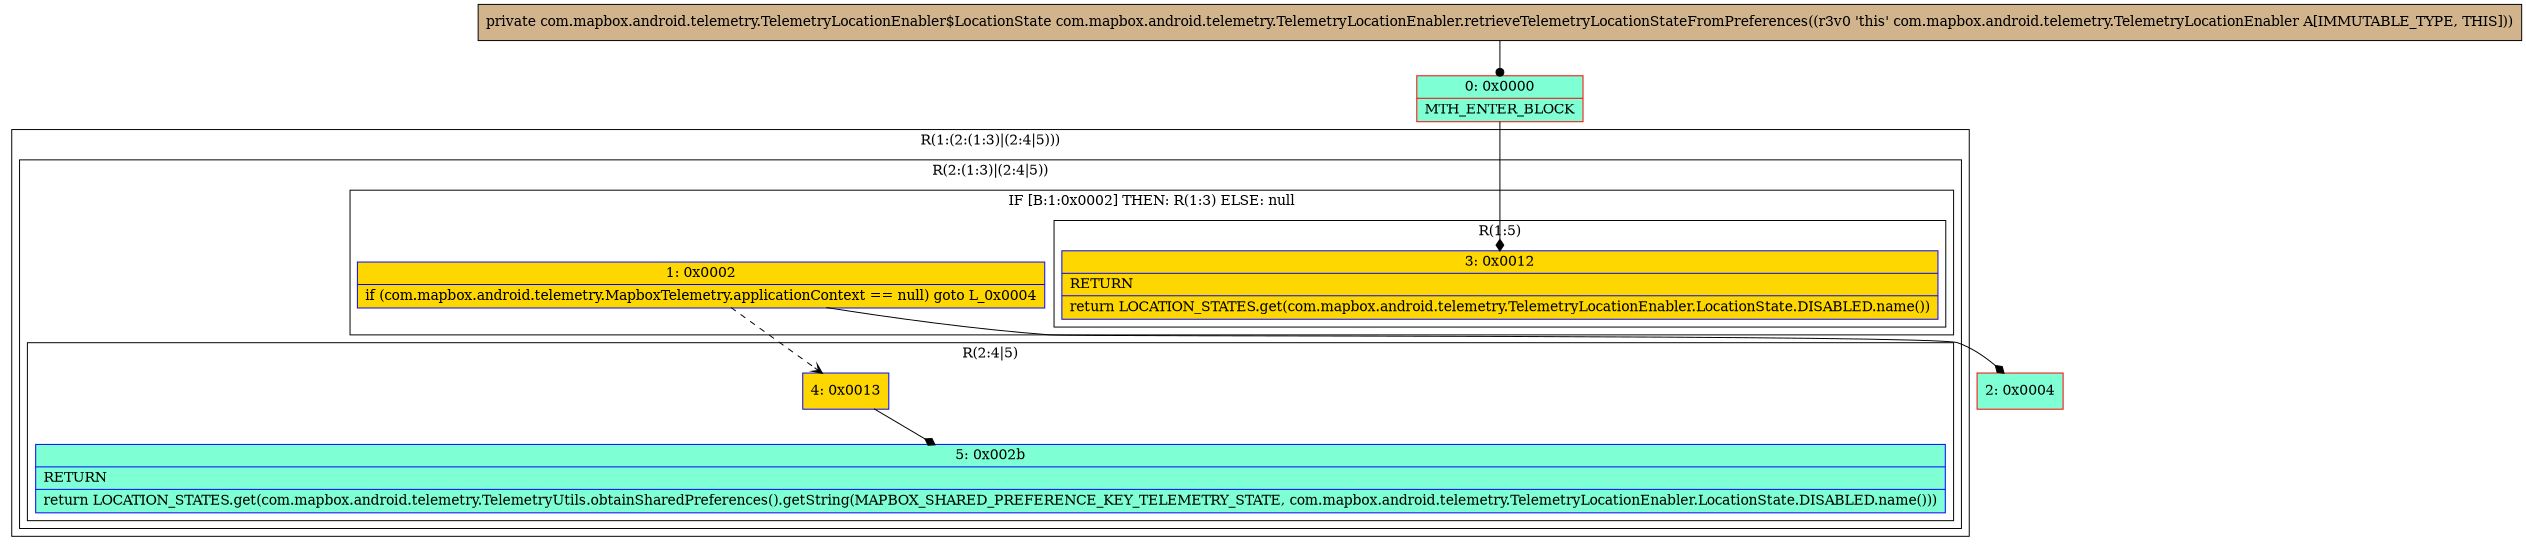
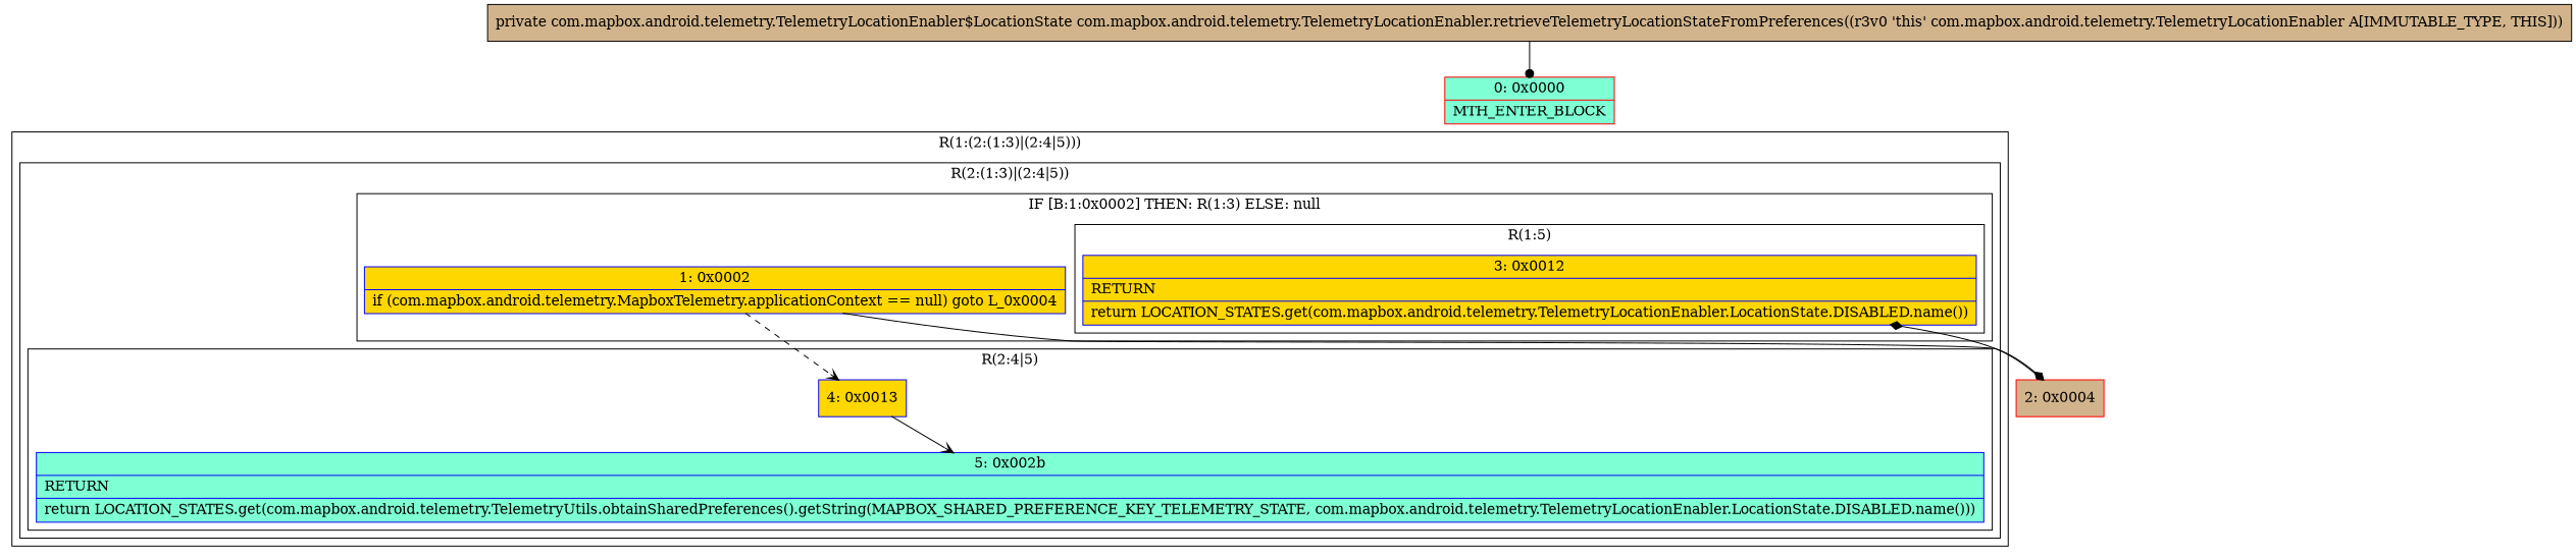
  digraph {
    node [color=blue fillcolor=gold shape=record style=filled]
    edge [arrowhead=vee]
    n1 [label="{3\:\ 0x0012|RETURN\l|return LOCATION_STATES.get(com.mapbox.android.telemetry.TelemetryLocationEnabler.LocationState.DISABLED.name())\l}"]
    n2 [label="{1\:\ 0x0002|if (com.mapbox.android.telemetry.MapboxTelemetry.applicationContext == null) goto L_0x0004\l}"]
    n3 [label="{4\:\ 0x0013}"]
    n4 [fillcolor=aquamarine label="{5\:\ 0x002b|RETURN\l|return LOCATION_STATES.get(com.mapbox.android.telemetry.TelemetryUtils.obtainSharedPreferences().getString(MAPBOX_SHARED_PREFERENCE_KEY_TELEMETRY_STATE, com.mapbox.android.telemetry.TelemetryLocationEnabler.LocationState.DISABLED.name()))\l}"]
-   n5 [color=red fillcolor=aquamarine label="{2\:\ 0x0004}"]
+   n5 [color=red fillcolor=tan label="{2\:\ 0x0004}"]
    n6 [color=red fillcolor=aquamarine label="{0\:\ 0x0000|MTH_ENTER_BLOCK\l}"]
    n7 [fillcolor=tan label="{private com.mapbox.android.telemetry.TelemetryLocationEnabler$LocationState com.mapbox.android.telemetry.TelemetryLocationEnabler.retrieveTelemetryLocationStateFromPreferences((r3v0 'this' com.mapbox.android.telemetry.TelemetryLocationEnabler A[IMMUTABLE_TYPE, THIS])) }" color=""]
    subgraph cluster_1 {
      label="R(1:(2:(1:3)|(2:4|5)))"
      subgraph cluster_2 {
        label="R(2:(1:3)|(2:4|5))"
        subgraph cluster_3 {
          label="IF [B:1:0x0002] THEN: R(1:3) ELSE: null"
          n2
          subgraph cluster_4 {
            label="R(1:5)"
            n1
          }
        }
        subgraph cluster_5 {
          label="R(2:4|5)"
          n3
          n4
        }
      }
    }
    n2 -> n3 [style=dashed]
    n2 -> n5 [arrowhead=diamond]
-   n3 -> n4 [arrowhead=diamond]
-   n6 -> n1 [arrowhead=diamond]
+   n3 -> n4
+   n5 -> n1 [arrowhead=diamond]
    n7 -> n6 [arrowhead=dot]
  }
